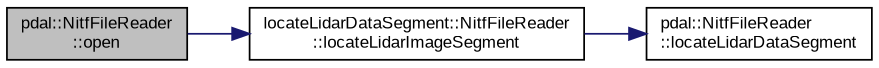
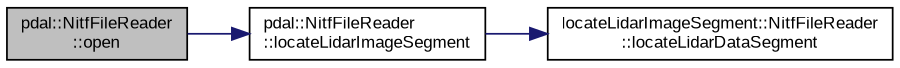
  digraph {
    fontname="Liberation Sans"
    rankdir=LR
    node [color=black fillcolor=white fontname="Liberation Sans" fontsize=10 shape=record style=filled]
    edge [color=midnightblue fontname="Liberation Sans" fontsize=10 labelfontname=Helvetica labelfontsize=10 style=solid]
    n1 [fillcolor=grey75 fontcolor=black height=0.2 label="pdal::NitfFileReader\l::open" width=0.4]
-   n2 [height=0.2 label="locateLidarDataSegment::NitfFileReader\l::locateLidarImageSegment" width=0.4]
-   n3 [height=0.2 label="pdal::NitfFileReader\l::locateLidarDataSegment" width=0.4]
+   n2 [height=0.2 label="pdal::NitfFileReader\l::locateLidarImageSegment" width=0.4]
+   n3 [height=0.2 label="locateLidarImageSegment::NitfFileReader\l::locateLidarDataSegment" width=0.4]
    n1 -> n2
    n2 -> n3
  }
